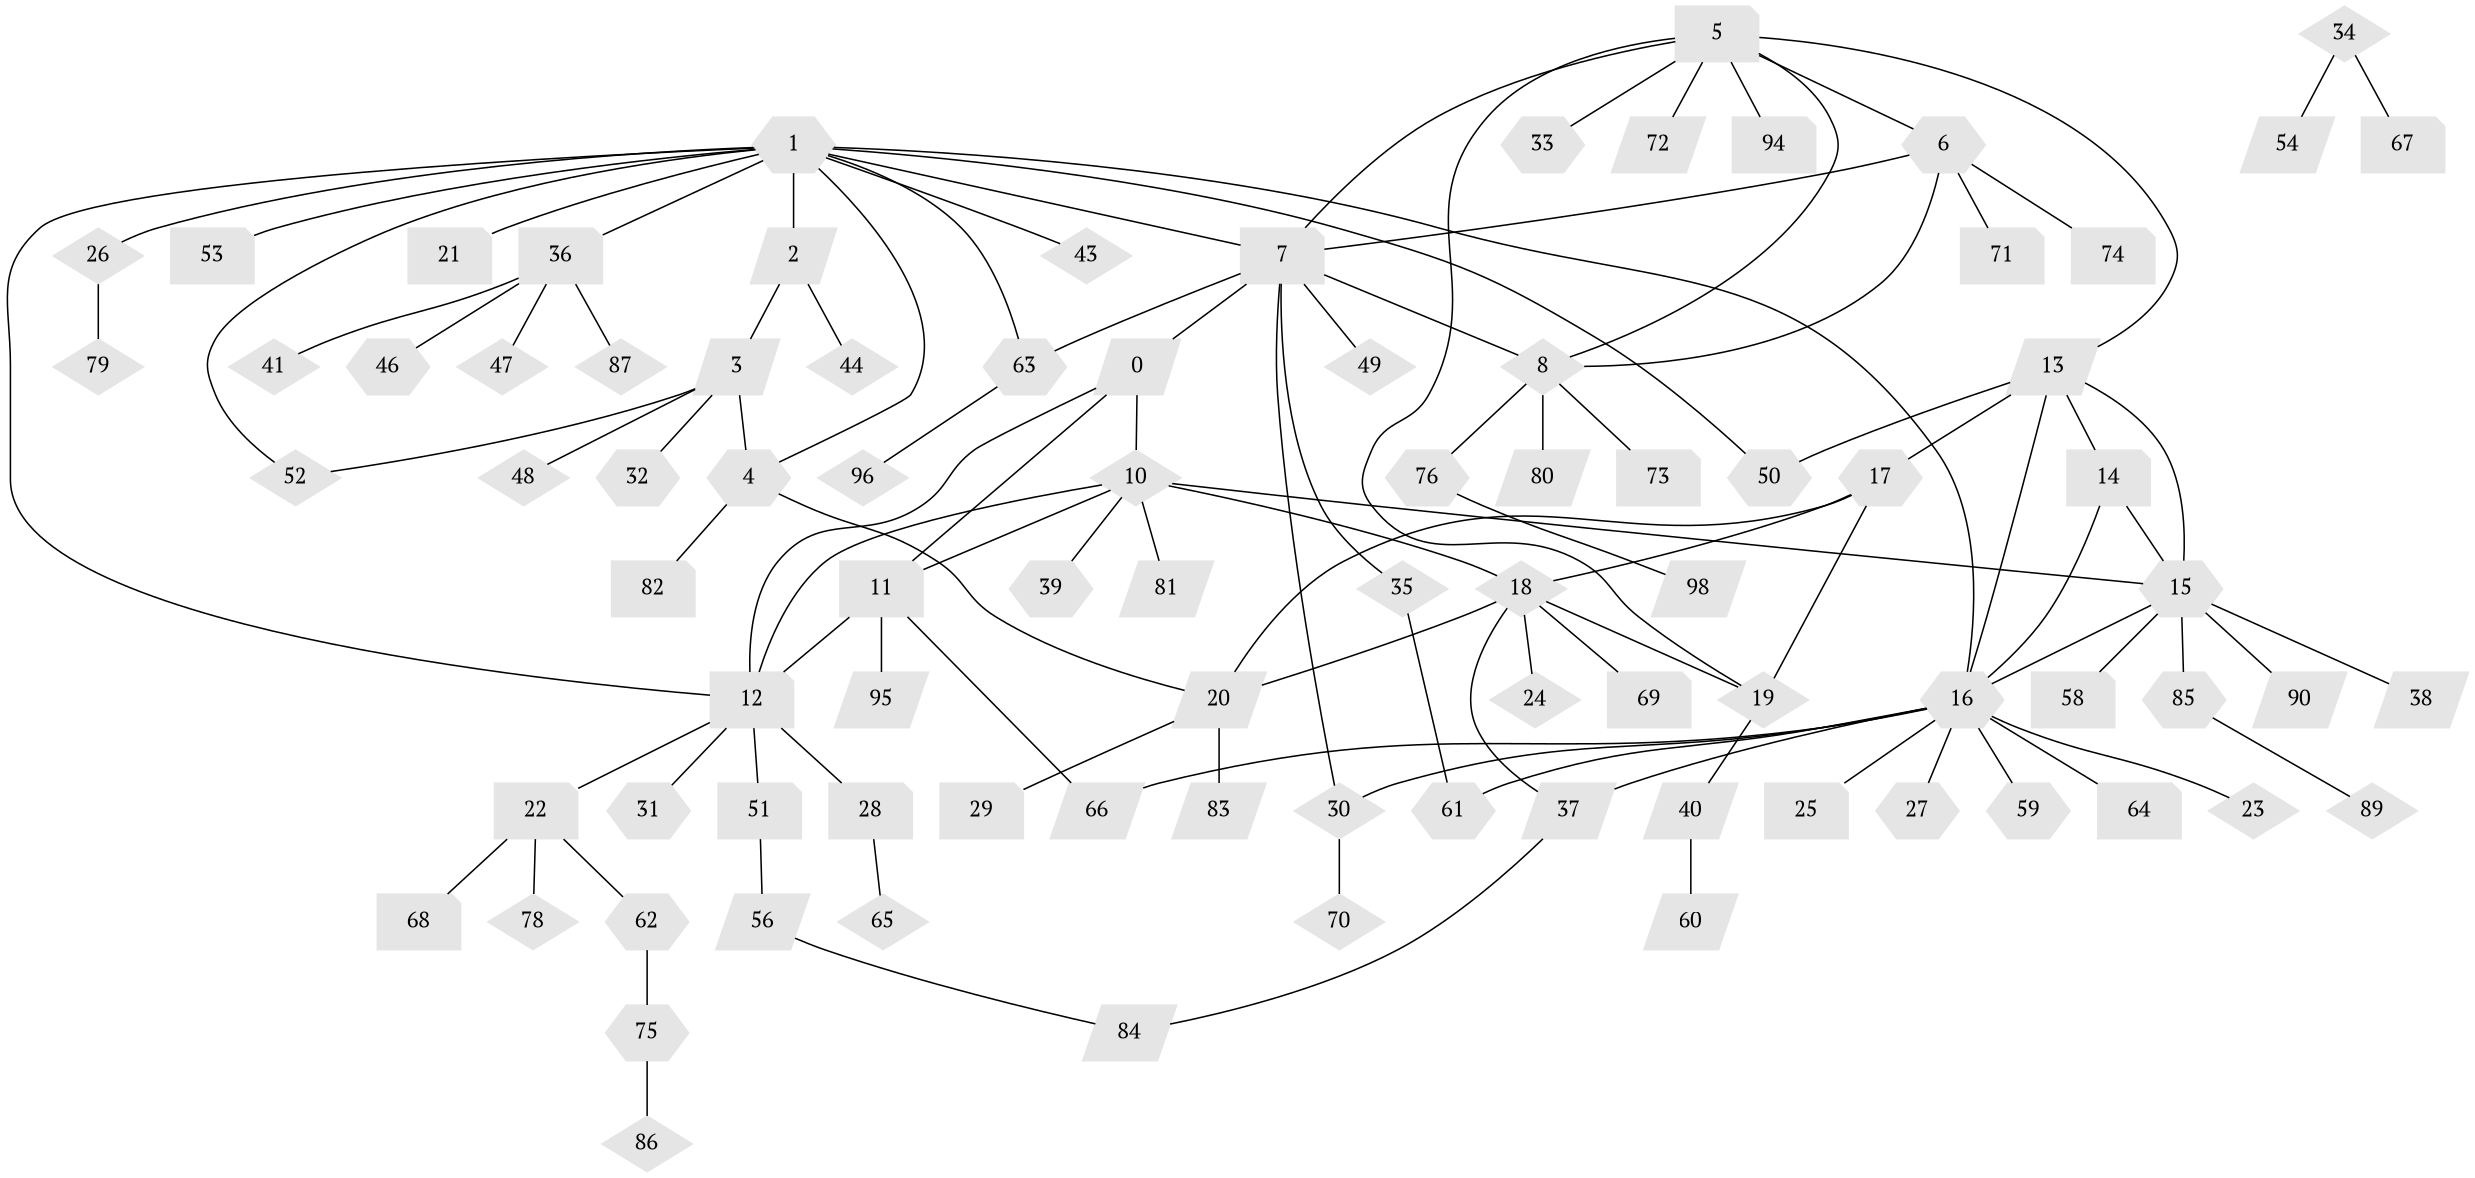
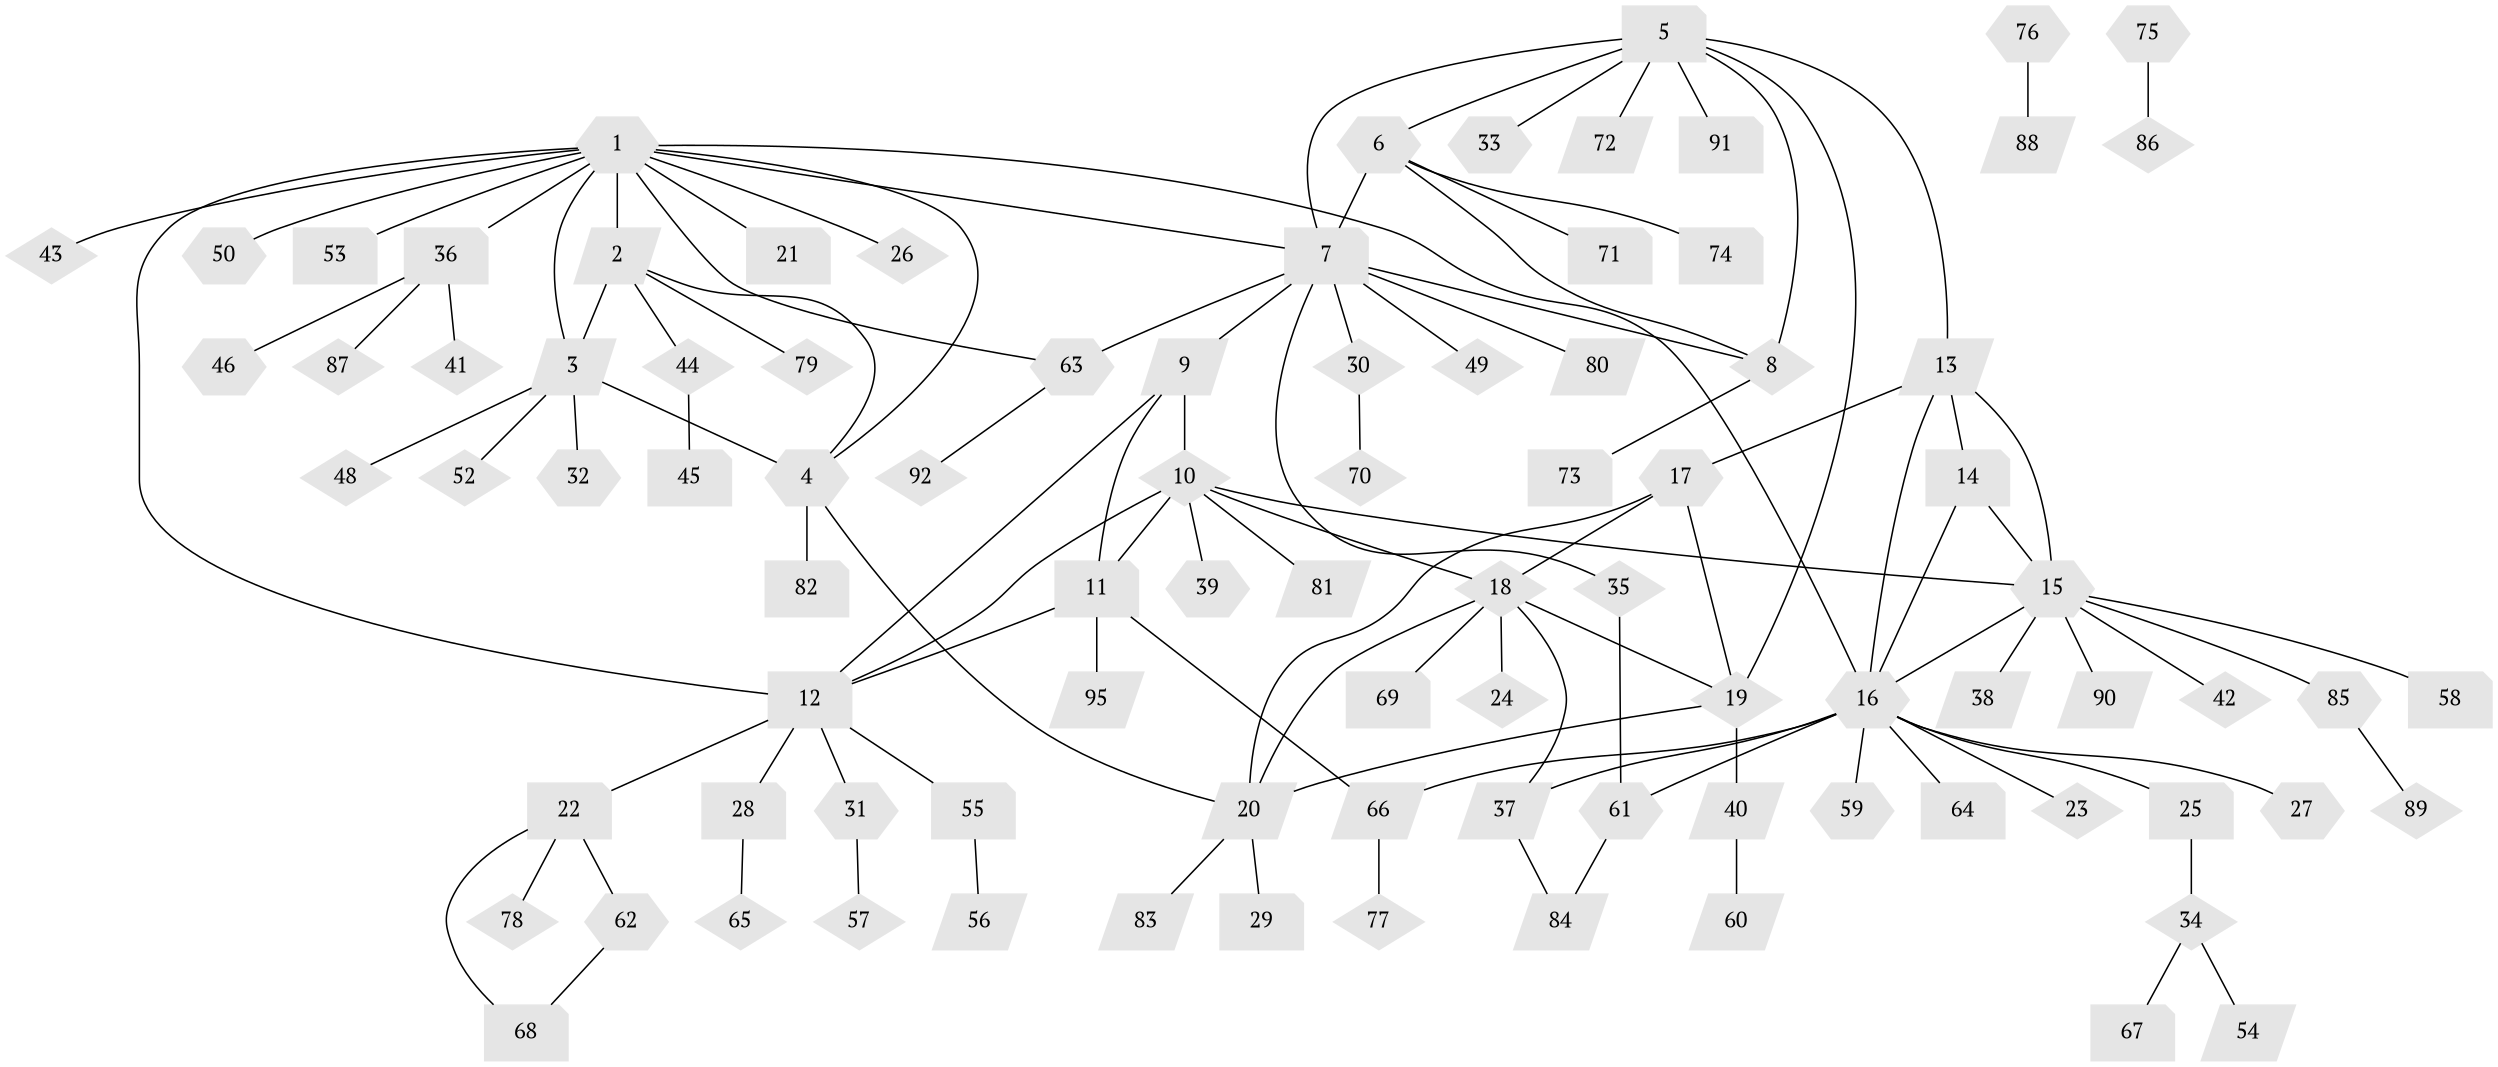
  graph {
    fontname="PT Serif"
    node [color=gray90 fontname="PT Serif" shape=diamond style=filled]
    edge [fontname="PT Serif"]
    1 [shape=hexagon]
    2 [shape=parallelogram]
    3 [shape=parallelogram]
    4 [shape=hexagon]
    7 [shape=note]
    12 [shape=note]
    16 [shape=hexagon]
    21 [shape=note]
    26
    36 [shape=note]
    43
    50 [shape=hexagon]
    53 [shape=note]
    63 [shape=hexagon]
    44
    79
    32 [shape=hexagon]
    48
    52
    20 [shape=parallelogram]
    82 [shape=note]
    8
-   9 [shape=parallelogram label=0]
+   9 [shape=parallelogram]
    30
    35
    49
    80 [shape=parallelogram]
    22 [shape=note]
    28 [shape=note]
    31 [shape=hexagon]
-   51 [shape=note]
+   51 [shape=note label=55]
    66 [shape=parallelogram]
    23
    25 [shape=note]
    27 [shape=hexagon]
    37 [shape=parallelogram]
    59 [shape=hexagon]
    61 [shape=hexagon]
    64 [shape=note]
    41
    46 [shape=hexagon]
-   47
    87
-   92 [label=96]
+   92
+   45 [shape=note]
    29 [shape=note]
    83 [shape=parallelogram]
    5 [shape=note]
    6 [shape=hexagon]
    13 [shape=parallelogram]
    19
    33 [shape=hexagon]
    72 [shape=parallelogram]
-   91 [shape=note label=94]
+   91 [shape=note]
    71 [shape=note]
    74 [shape=note]
    73 [shape=note]
    76 [shape=hexagon]
    15 [shape=hexagon]
    14 [shape=note]
    17 [shape=hexagon]
    40 [shape=parallelogram]
    10
    11 [shape=note]
    70
-   88 [shape=parallelogram label=98]
+   88 [shape=parallelogram]
    18
    39 [shape=hexagon]
    81 [shape=parallelogram]
    n70 [label=95 shape=parallelogram]
    38 [shape=parallelogram]
+   42
    58 [shape=note]
    85 [shape=hexagon]
    90 [shape=parallelogram]
    24
    69 [shape=note]
+   77
    62 [shape=hexagon]
    68 [shape=note]
    78
    65
+   57
    56 [shape=parallelogram]
    89
    34
    84 [shape=parallelogram]
    60 [shape=parallelogram]
    75 [shape=hexagon]
    54 [shape=parallelogram]
    67 [shape=note]
    86
    1 -- 2
-   1 -- 52
+   1 -- 3
    1 -- 4
    1 -- 7
    1 -- 12
    1 -- 16
    1 -- 21
    1 -- 26
    1 -- 36
    1 -- 43
    1 -- 50
    1 -- 53
    1 -- 63
    2 -- 3
+   2 -- 4
    2 -- 44
-   26 -- 79
+   2 -- 79
    3 -- 4
    3 -- 32
    3 -- 48
    3 -- 52
    4 -- 20
    4 -- 82
    7 -- 63
    7 -- 8
    7 -- 9
    7 -- 30
    7 -- 35
    7 -- 49
-   8 -- 80
+   7 -- 80
    12 -- 22
    12 -- 28
    12 -- 31
    12 -- 51
-   16 -- 30
    16 -- 66
    16 -- 23
    16 -- 25
    16 -- 27
    16 -- 37
    16 -- 59
    16 -- 61
    16 -- 64
    36 -- 41
    36 -- 46
-   36 -- 47
    36 -- 87
    63 -- 92
+   44 -- 45
    20 -- 29
    20 -- 83
    8 -- 73
-   8 -- 76
    9 -- 12
    9 -- 10
    9 -- 11
    30 -- 70
    35 -- 61
    22 -- 62
    22 -- 68
    22 -- 78
    28 -- 65
+   31 -- 57
    51 -- 56
+   66 -- 77
+   25 -- 34
    37 -- 84
    5 -- 7
    5 -- 8
    5 -- 6
    5 -- 13
    5 -- 19
    5 -- 33
    5 -- 72
    5 -- 91
    6 -- 7
    6 -- 8
    6 -- 71
    6 -- 74
    13 -- 16
-   13 -- 50
    13 -- 15
    13 -- 14
    13 -- 17
+   19 -- 20
    19 -- 40
    76 -- 88
    15 -- 16
    15 -- 38
+   15 -- 42
    15 -- 58
    15 -- 85
    15 -- 90
    14 -- 16
    14 -- 15
    17 -- 20
    17 -- 19
    17 -- 18
    40 -- 60
    10 -- 12
    10 -- 15
    10 -- 11
    10 -- 18
    10 -- 39
    10 -- 81
    11 -- 12
    11 -- 66
    11 -- n70
    18 -- 20
    18 -- 37
    18 -- 19
    18 -- 24
    18 -- 69
    85 -- 89
-   62 -- 75
-   56 -- 84
+   62 -- 68
+   61 -- 84
    34 -- 54
    34 -- 67
    75 -- 86
  }
